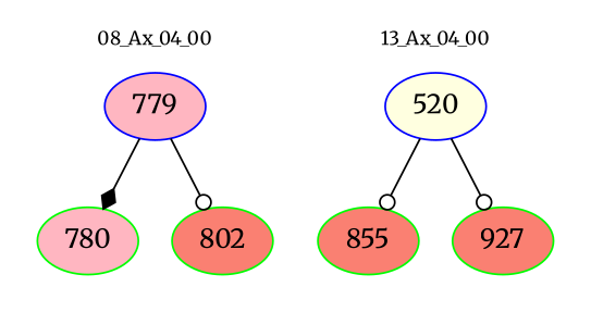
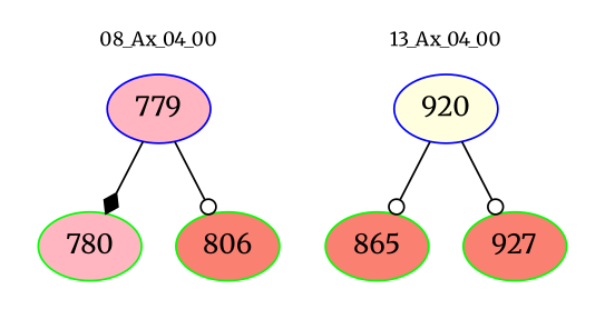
  digraph {
    fontname=Merriweather
    node [color=green fillcolor=salmon fontname=Merriweather style=filled]
    edge [arrowhead=odot color=black fontname=Merriweather]
    n1 [color=blue fillcolor=lightpink label=779]
    n2 [fillcolor=lightpink label=780]
-   n3 [label=802]
-   n4 [color=blue fillcolor=lightyellow label=520]
-   n5 [label=855]
+   n3 [label=806]
+   n4 [color=blue fillcolor=lightyellow label=920]
+   n5 [label=865]
    n6 [label=927]
    subgraph cluster_1 {
      color=white
      fontsize=10
      label="08_Ax_04_00"
      n1
      n2
      n3
    }
    subgraph cluster_2 {
      color=white
      fontsize=10
      label="13_Ax_04_00"
      n4
      n5
      n6
    }
    n1 -> n2 [arrowhead=diamond]
    n1 -> n3
    n4 -> n5
    n4 -> n6
  }
